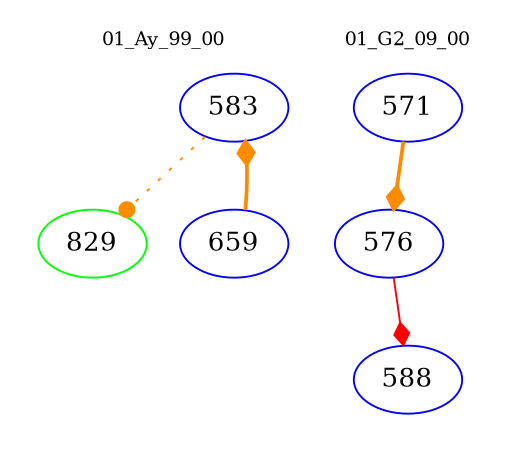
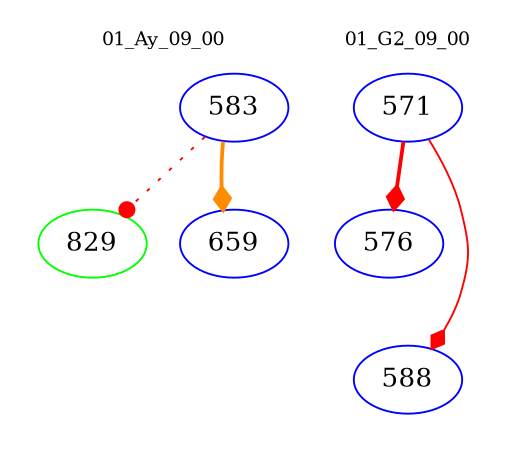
  digraph {
    node [color=blue]
    edge [arrowhead=diamond color=red style=bold]
    n1 [label=583]
    n2 [color=green label=829]
    n3 [label=659]
    n4 [label=571]
    n5 [label=576]
    n6 [label=588]
    subgraph cluster_1 {
      color=white
      fontsize=10
-     label="01_Ay_99_00"
+     label="01_Ay_09_00"
      n1
      n2
      n3
    }
    subgraph cluster_2 {
      color=white
      fontsize=10
      label="01_G2_09_00"
      n4
      n5
      n6
    }
-   n1 -> n2 [arrowhead=dot color=darkorange style=dotted]
-   n3 -> n1 [color=darkorange]
-   n4 -> n5 [color=darkorange]
-   n5 -> n6 [style=solid]
+   n1 -> n2 [arrowhead=dot style=dotted]
+   n1 -> n3 [color=darkorange]
+   n4 -> n5
+   n4 -> n6 [style=solid]
  }
